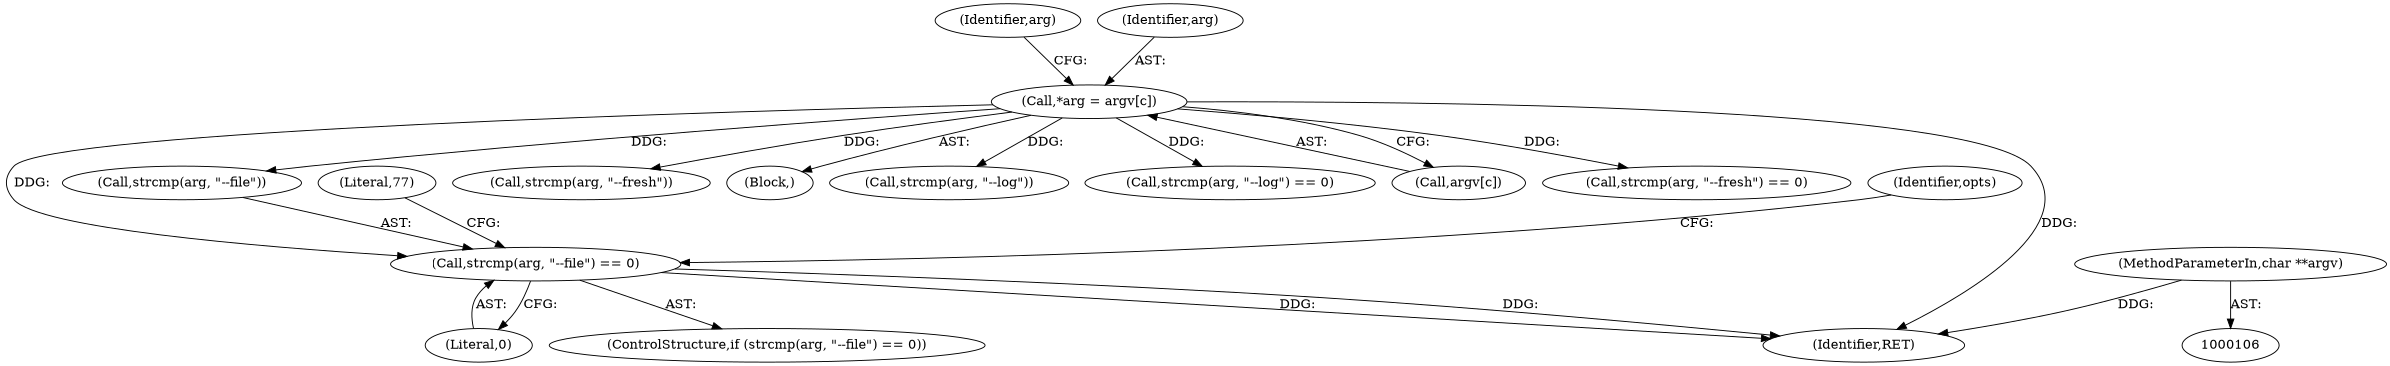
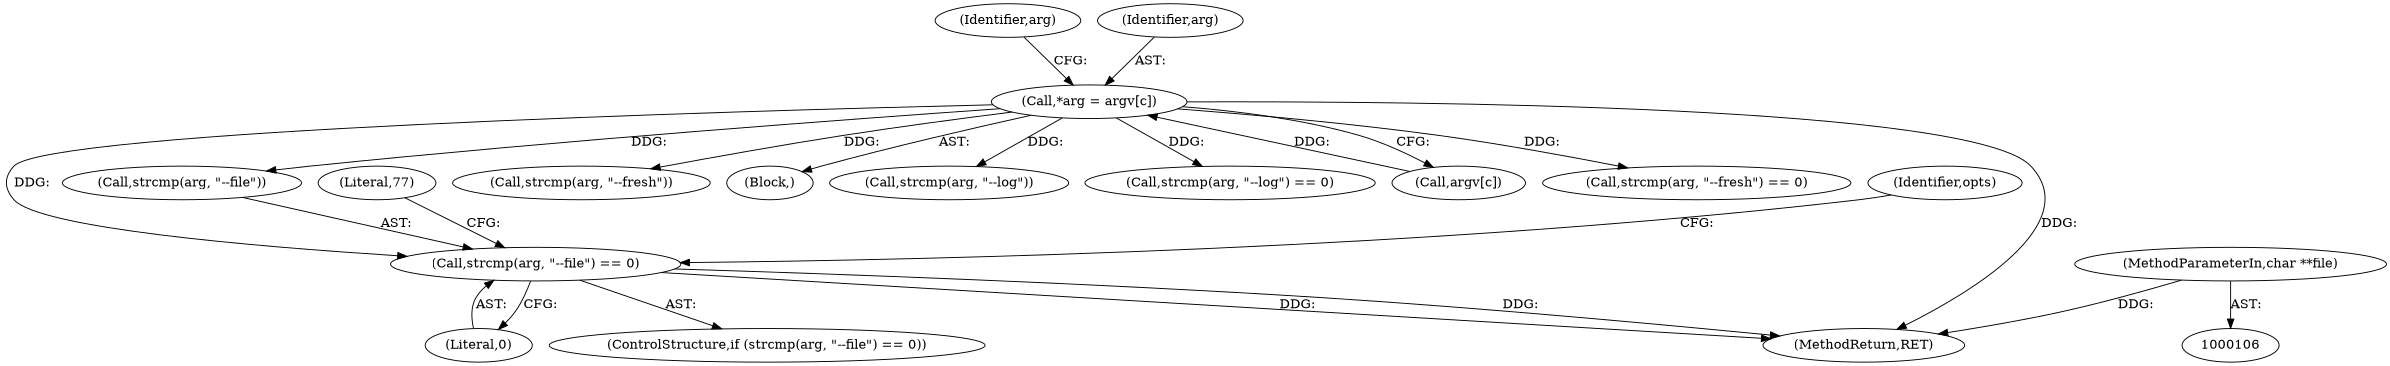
  digraph {
    n1 [label="(Call,strcmp(arg, \"--file\") == 0)"]
    n2 [label="(ControlStructure,if (strcmp(arg, \"--file\") == 0))"]
-   n3 [label="(Identifier,RET)"]
+   n3 [label="(MethodReturn,RET)"]
    n4 [label="(Literal,0)"]
    n5 [label="(Call,*arg = argv[c])"]
    n6 [label="(Call,strcmp(arg, \"--file\"))"]
    n7 [label="(Call,strcmp(arg, \"--fresh\"))"]
    n8 [label="(Block,)"]
    n9 [label="(Call,strcmp(arg, \"--log\"))"]
    n10 [label="(Call,strcmp(arg, \"--log\") == 0)"]
    n11 [label="(Call,argv[c])"]
    n12 [label="(Call,strcmp(arg, \"--fresh\") == 0)"]
-   n13 [label="(MethodParameterIn,char **argv)"]
+   n13 [label="(MethodParameterIn,char **file)"]
    1000106
    n15 [label="(Literal,77)"]
    n16 [label="(Identifier,arg)"]
    n17 [label="(Identifier,opts)"]
    n18 [label="(Identifier,arg)"]
    n1 -> n2 [label="AST: "]
    n1 -> n3 [label="DDG: "]
    n1 -> n3 [label="DDG: "]
    n1 -> n4 [label="CFG: "]
    n4 -> n1 [label="AST: "]
    n5 -> n1 [label="DDG: "]
    n5 -> n3 [label="DDG: "]
    n5 -> n6 [label="DDG: "]
    n5 -> n7 [label="DDG: "]
    n5 -> n8 [label="AST: "]
    n5 -> n9 [label="DDG: "]
    n5 -> n10 [label="DDG: "]
    n5 -> n11 [label="CFG: "]
    n5 -> n12 [label="DDG: "]
    n6 -> n1 [label="AST: "]
-   n11 -> n5 [label="AST: "]
+   n11 -> n5 [label="DDG: "]
    n13 -> n3 [label="DDG: "]
    n13 -> 1000106 [label="AST: "]
    n15 -> n1 [label="CFG: "]
    n16 -> n5 [label="CFG: "]
    n17 -> n1 [label="CFG: "]
    n18 -> n5 [label="AST: "]
  }
